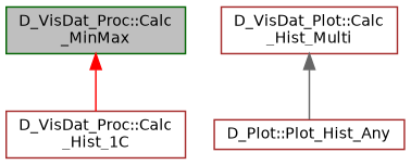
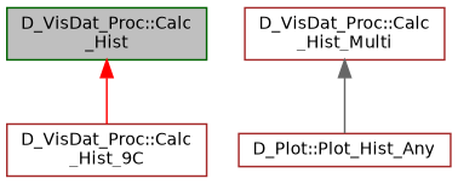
  digraph {
    rankdir=TB
    node [color=brown fillcolor=white fontname=Helvetica fontsize=10 shape=record style=filled]
    edge [dir=back fontname=Helvetica fontsize=10 labelfontname=Helvetica labelfontsize=10 style=solid]
-   n1 [color=darkgreen fillcolor=grey75 fontcolor=black height=0.2 label="D_VisDat_Proc::Calc\l_MinMax" width=0.4]
-   n2 [height=0.2 label="D_VisDat_Proc::Calc\l_Hist_1C" width=0.4]
-   n3 [height=0.2 label="D_VisDat_Plot::Calc\l_Hist_Multi" width=0.4]
+   n1 [color=darkgreen fillcolor=grey75 fontcolor=black height=0.2 label="D_VisDat_Proc::Calc\l_Hist" width=0.4]
+   n2 [height=0.2 label="D_VisDat_Proc::Calc\l_Hist_9C" width=0.4]
+   n3 [height=0.2 label="D_VisDat_Proc::Calc\l_Hist_Multi" width=0.4]
    n4 [height=0.2 label="D_Plot::Plot_Hist_Any" width=0.4]
    n1 -> n2 [color=red]
    n3 -> n4 [color=gray40]
  }
